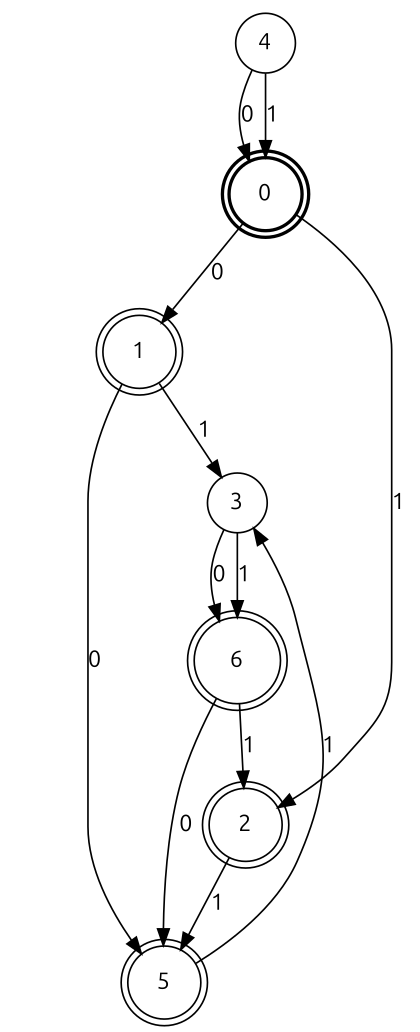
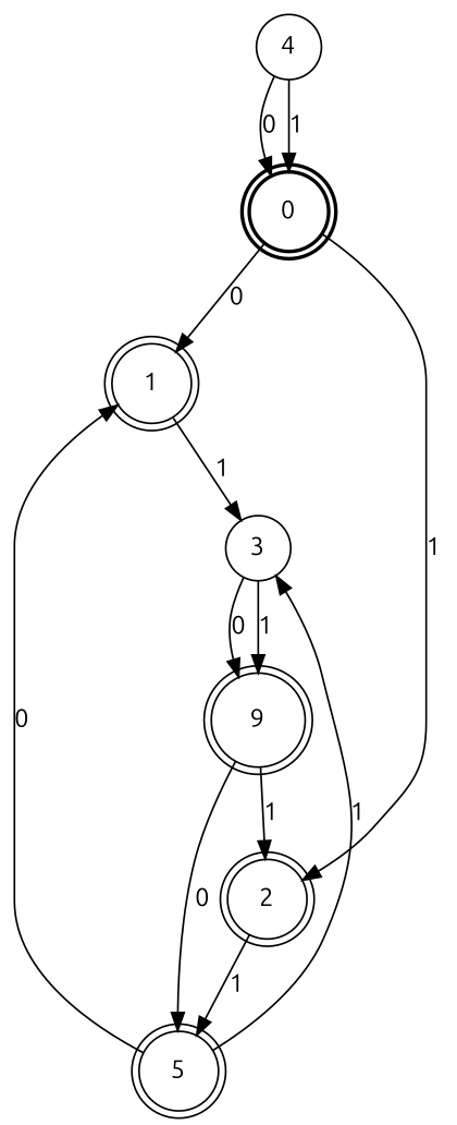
  digraph {
    fontname=Ubuntu
    node [fontname=Ubuntu peripheries=2 shape=circle]
    edge [fontname=Ubuntu]
    0 [style=bold]
    1
    2
    3 [peripheries=""]
    5
-   6
+   6 [label=9]
    4 [peripheries=""]
    0 -> 1 [label=0]
    0 -> 2 [label=1]
    1 -> 3 [label=1]
    2 -> 5 [label=1]
    3 -> 6 [label=0]
    3 -> 6 [label=1]
-   1 -> 5 [label=0]
+   5 -> 1 [label=0]
    5 -> 3 [label=1]
    6 -> 2 [label=1]
    6 -> 5 [label=0]
    4 -> 0 [label=0]
    4 -> 0 [label=1]
  }
